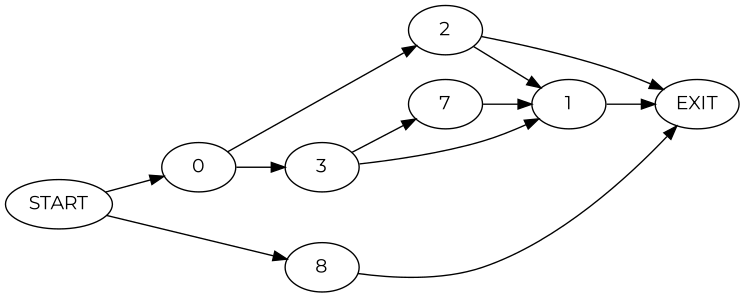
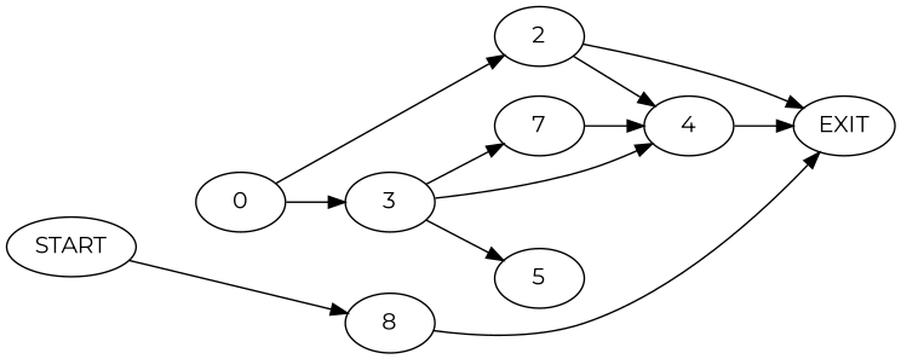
  digraph {
    fontname=Montserrat
    rankdir=LR
    node [fontname=Montserrat]
    edge [fontname=Montserrat]
    n1 [label=START]
    n2 [label=0]
    n3 [label=8]
    2
    3
    n6 [label=EXIT]
    7
-   4 [label=1]
-   n1 -> n2
+   4
+   5
    n1 -> n3
    n2 -> 2
    n2 -> 3
    n3 -> n6
    2 -> n6
    2 -> 4
    3 -> 7
    3 -> 4
+   3 -> 5
    7 -> 4
    4 -> n6
  }
